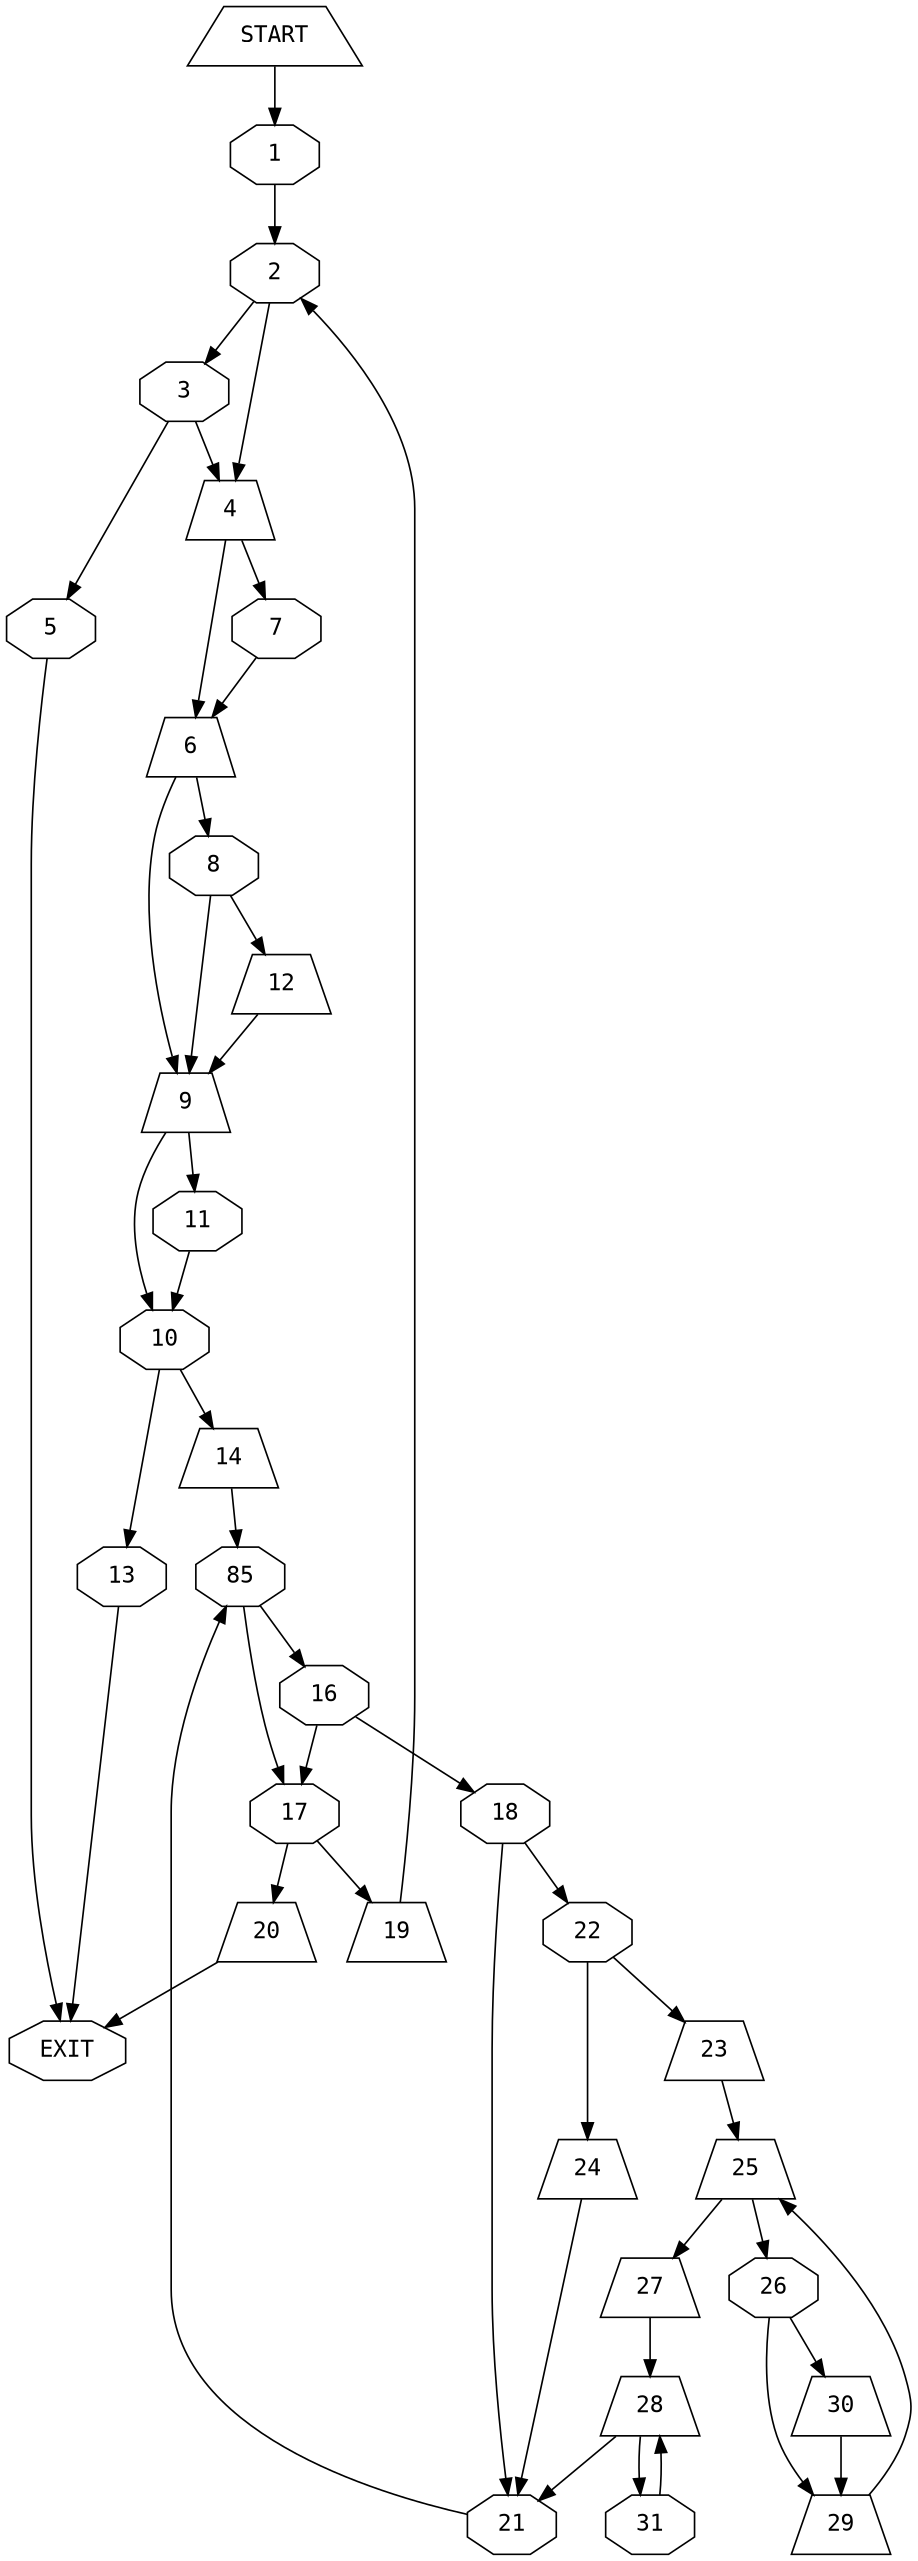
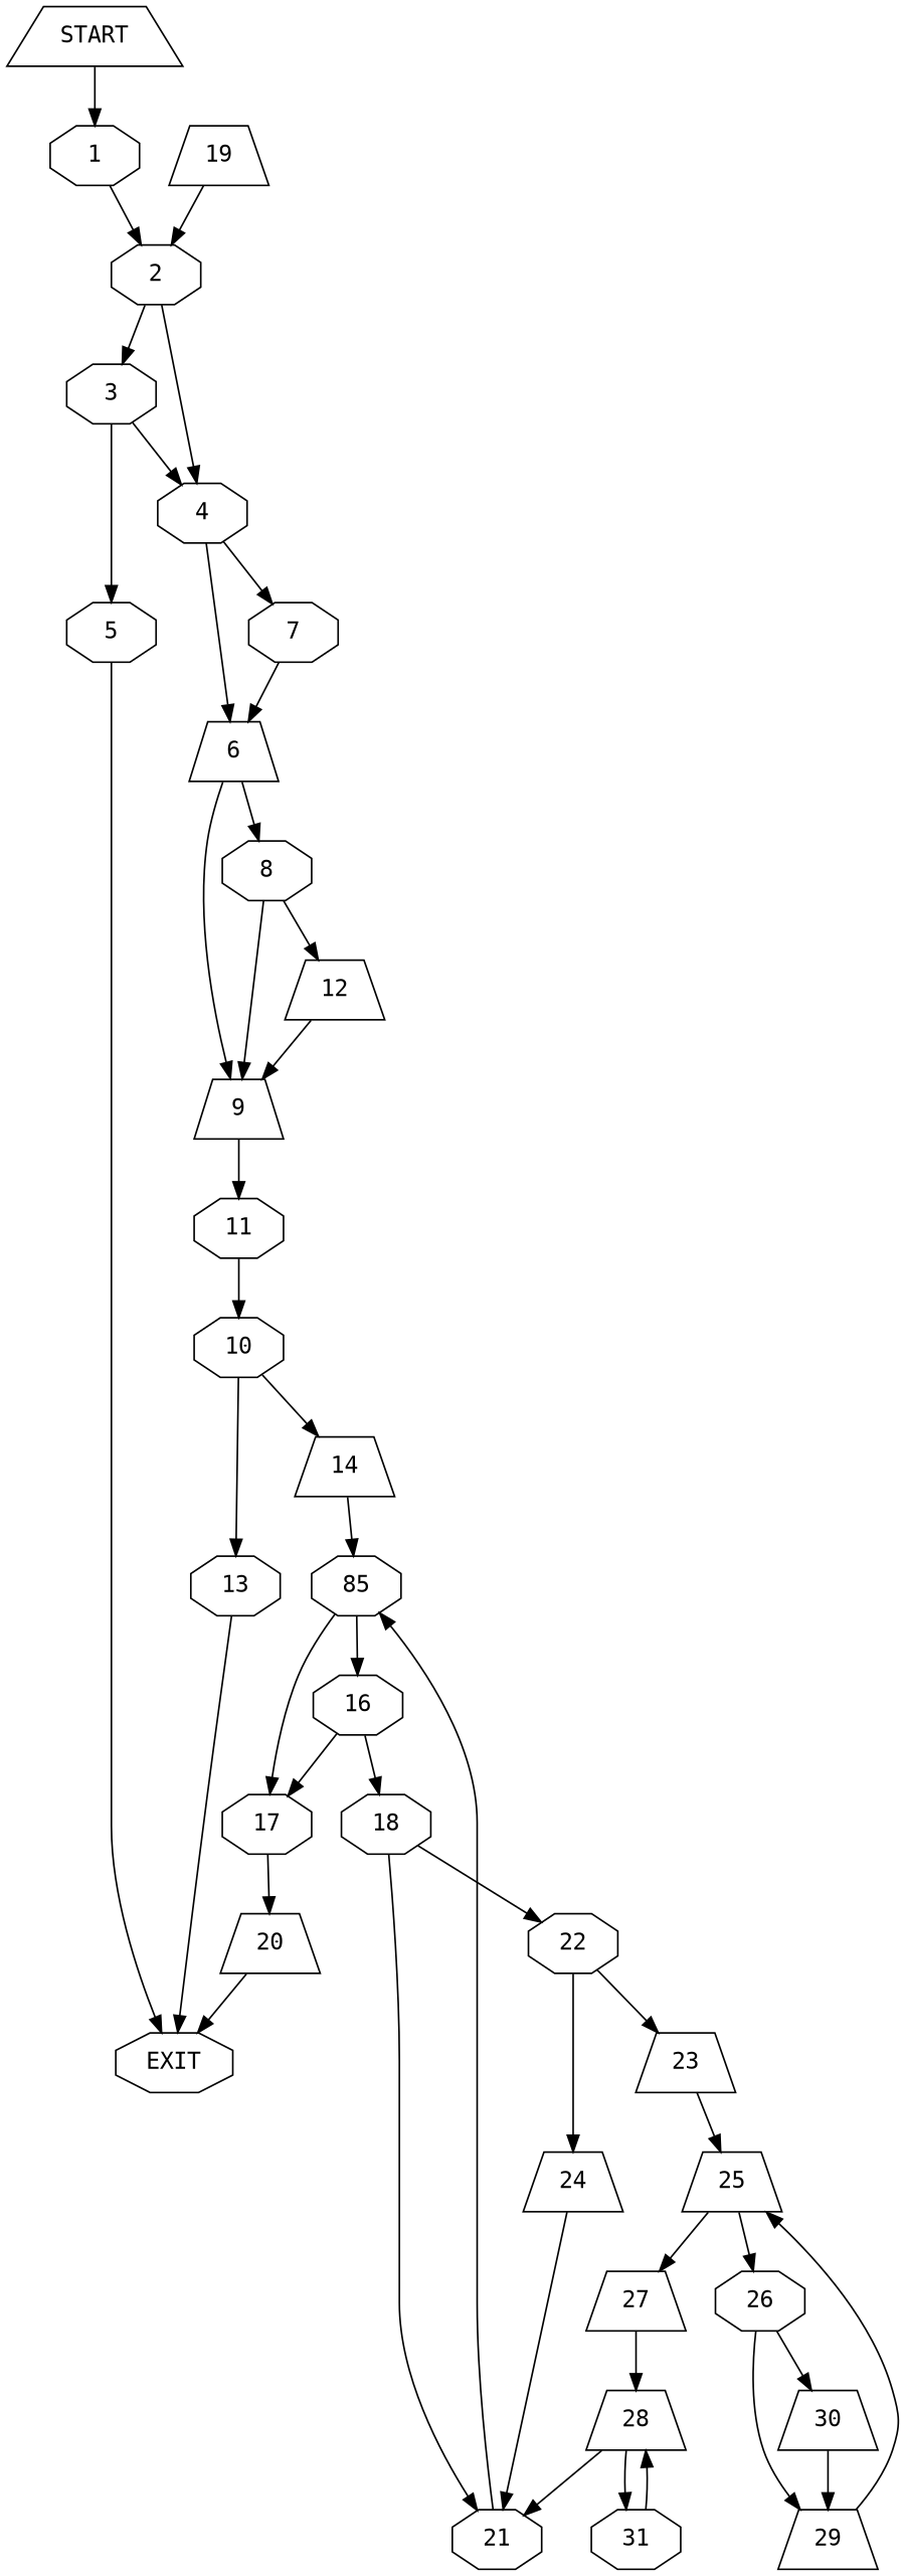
  digraph {
    fontname="DejaVu Sans Mono"
    node [fontname="DejaVu Sans Mono" shape=octagon]
    edge [fontname="DejaVu Sans Mono"]
    n1 [label=START shape=trapezium]
    1
    2
    n4 [label=EXIT]
    3
-   4 [shape=trapezium]
+   4
    5
    6 [shape=trapezium]
    7
    8
    9 [shape=trapezium]
    12 [shape=trapezium]
    10
    11
    13
    14 [shape=trapezium]
    n17 [label=85]
    16
    17
    18
    19 [shape=trapezium]
    20 [shape=trapezium]
    21
    22
    23 [shape=trapezium]
    24 [shape=trapezium]
    25 [shape=trapezium]
    26
    27 [shape=trapezium]
    29 [shape=trapezium]
    30 [shape=trapezium]
    28 [shape=trapezium]
    31
    n1 -> 1
    1 -> 2
    2 -> 3
    2 -> 4
    3 -> 4
    3 -> 5
    4 -> 6
    4 -> 7
    5 -> n4
    6 -> 8
    6 -> 9
    7 -> 6
    8 -> 9
    8 -> 12
-   9 -> 10
    9 -> 11
    12 -> 9
    10 -> 13
    10 -> 14
    11 -> 10
    13 -> n4
    14 -> n17
    n17 -> 16
    n17 -> 17
    16 -> 17
    16 -> 18
-   17 -> 19
    17 -> 20
    18 -> 21
    18 -> 22
    19 -> 2
    20 -> n4
    21 -> n17
    22 -> 23
    22 -> 24
    23 -> 25
    24 -> 21
    25 -> 26
    25 -> 27
    26 -> 29
    26 -> 30
    27 -> 28
    29 -> 25
    30 -> 29
    28 -> 21
    28 -> 31
    31 -> 28
  }
